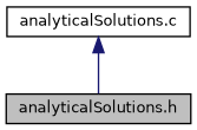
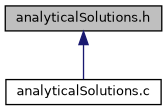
  digraph {
    node [color=black fontname=Helvetica fontsize=10 shape=record style=filled]
    n1 [fillcolor=grey75 fontcolor=black height=0.2 label="analyticalSolutions.h" width=0.4]
    n2 [fillcolor=white height=0.2 label="analyticalSolutions.c" width=0.4]
-   n2 -> n1 [color=midnightblue dir=back fontname=Helvetica fontsize=10 labelfontname=Helvetica labelfontsize=10 style=solid]
+   n1 -> n2 [color=midnightblue dir=back fontname=Helvetica fontsize=10 labelfontname=Helvetica labelfontsize=10 style=solid]
  }
